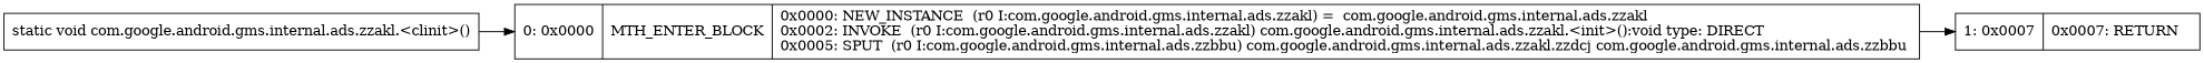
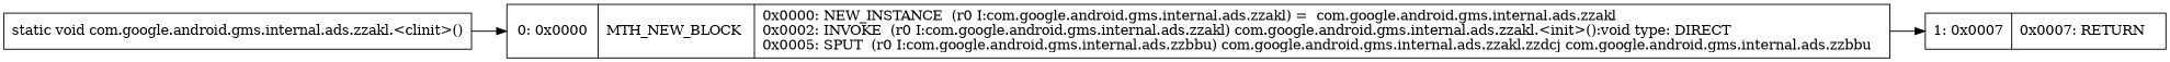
  digraph {
    rankdir=LR
    node [shape=record]
-   n1 [label="{0\:\ 0x0000|MTH_ENTER_BLOCK\l|0x0000: NEW_INSTANCE  (r0 I:com.google.android.gms.internal.ads.zzakl) =  com.google.android.gms.internal.ads.zzakl \l0x0002: INVOKE  (r0 I:com.google.android.gms.internal.ads.zzakl) com.google.android.gms.internal.ads.zzakl.\<init\>():void type: DIRECT \l0x0005: SPUT  (r0 I:com.google.android.gms.internal.ads.zzbbu) com.google.android.gms.internal.ads.zzakl.zzdcj com.google.android.gms.internal.ads.zzbbu \l}"]
+   n1 [label="{0\:\ 0x0000|MTH_NEW_BLOCK\l|0x0000: NEW_INSTANCE  (r0 I:com.google.android.gms.internal.ads.zzakl) =  com.google.android.gms.internal.ads.zzakl \l0x0002: INVOKE  (r0 I:com.google.android.gms.internal.ads.zzakl) com.google.android.gms.internal.ads.zzakl.\<init\>():void type: DIRECT \l0x0005: SPUT  (r0 I:com.google.android.gms.internal.ads.zzbbu) com.google.android.gms.internal.ads.zzakl.zzdcj com.google.android.gms.internal.ads.zzbbu \l}"]
    n2 [label="{1\:\ 0x0007|0x0007: RETURN   \l}"]
    n3 [label="{static void com.google.android.gms.internal.ads.zzakl.\<clinit\>() }"]
    n1 -> n2
    n3 -> n1
  }
